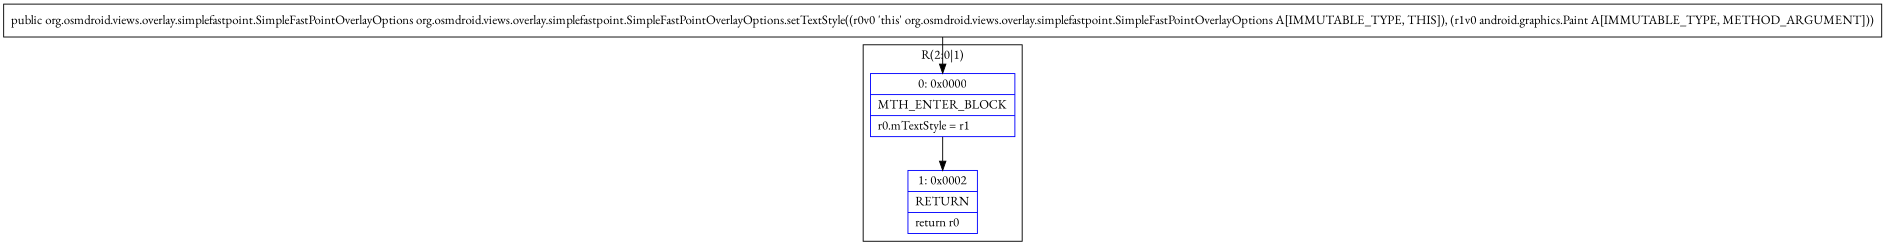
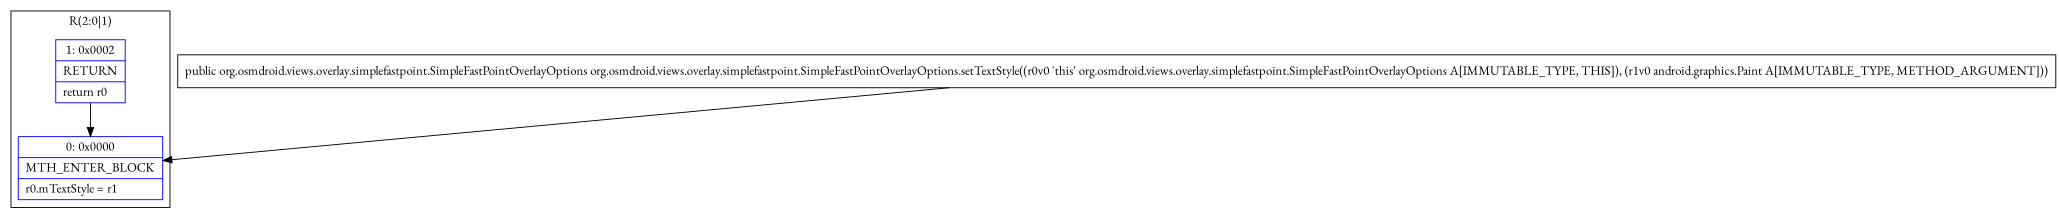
  digraph {
    fontname="EB Garamond"
    node [color=blue shape=record fontname="EB Garamond"]
    edge [fontname="EB Garamond"]
    n1 [label="{0\:\ 0x0000|MTH_ENTER_BLOCK\l|r0.mTextStyle = r1\l}"]
    n2 [label="{1\:\ 0x0002|RETURN\l|return r0\l}"]
    n3 [label="{public org.osmdroid.views.overlay.simplefastpoint.SimpleFastPointOverlayOptions org.osmdroid.views.overlay.simplefastpoint.SimpleFastPointOverlayOptions.setTextStyle((r0v0 'this' org.osmdroid.views.overlay.simplefastpoint.SimpleFastPointOverlayOptions A[IMMUTABLE_TYPE, THIS]), (r1v0 android.graphics.Paint A[IMMUTABLE_TYPE, METHOD_ARGUMENT])) }" color=""]
    subgraph cluster_1 {
      label="R(2:0|1)"
      n1
      n2
    }
-   n1 -> n2
+   n2 -> n1
    n3 -> n1
  }
